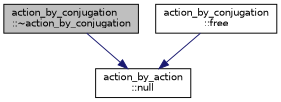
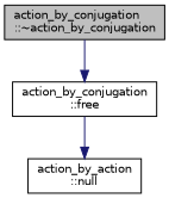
  digraph {
    rankdir=TB
    node [color=black fillcolor=white fontname=Helvetica fontsize=10 shape=record style=filled]
    edge [color=midnightblue fontname=Helvetica fontsize=10 labelfontname=Helvetica labelfontsize=10 style=solid]
    n1 [fillcolor=grey75 fontcolor=black height=0.2 label="action_by_conjugation\l::~action_by_conjugation" width=0.4]
    n2 [height=0.2 label="action_by_conjugation\l::free" width=0.4]
    n3 [height=0.2 label="action_by_action\l::null" width=0.4]
-   n1 -> n3
+   n1 -> n2
    n2 -> n3
  }
